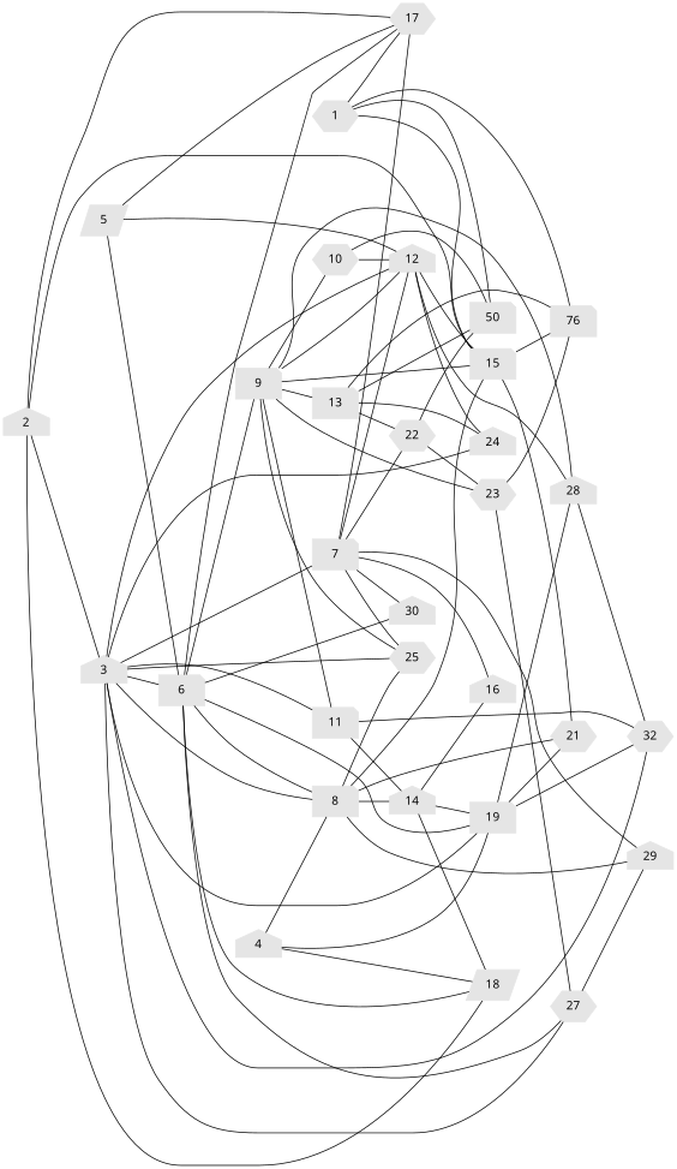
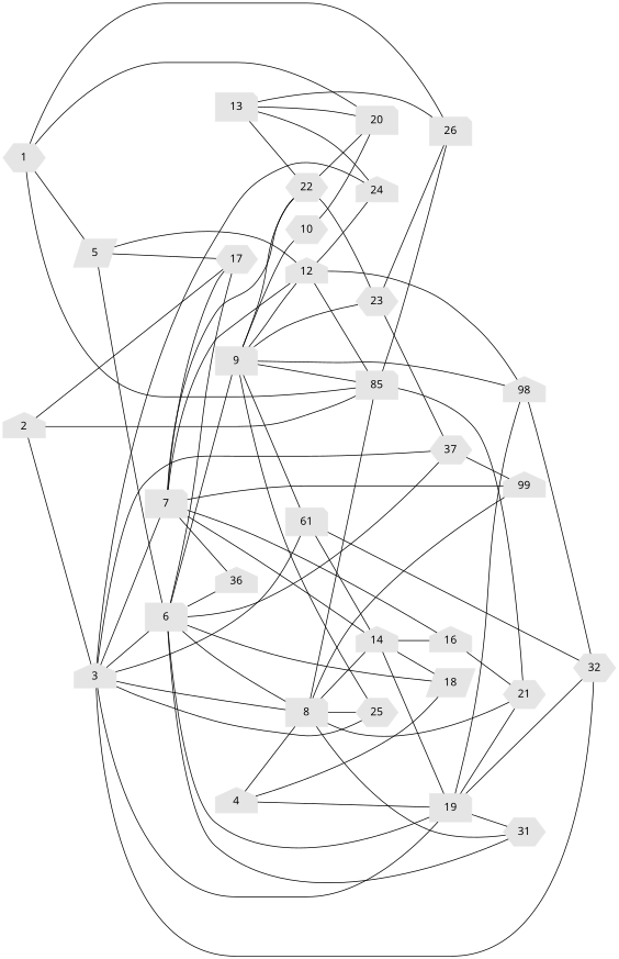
  graph {
    fontname="Noto Sans"
    rankdir=LR
    node [color=gray90 fontname="Noto Sans" shape=hexagon style=filled]
    edge [fontname="Noto Sans" weight=1.0]
    5 [shape=parallelogram]
    1
-   15 [shape=note]
-   20 [shape=note label=50]
-   26 [shape=note label=76]
+   15 [shape=note label=85]
+   20 [shape=note]
+   26 [shape=note]
    17
    6 [shape=note]
    12 [shape=house]
    21
    2 [shape=house]
    3 [shape=house]
    18 [shape=parallelogram]
    7 [shape=note]
    8 [shape=note]
-   11 [shape=note]
+   11 [shape=note label=61]
    19 [shape=note]
    24 [shape=house]
    25
-   27
+   27 [label=37]
    32
-   30 [shape=house]
+   30 [shape=house label=36]
+   31
    9 [shape=note]
    14 [shape=house]
    16 [shape=house]
    22
-   29 [shape=house]
-   28 [shape=house]
+   29 [shape=house label=99]
+   28 [shape=house label=98]
    4 [shape=house]
    23
    10
    13 [shape=note]
    5 -- 17
    5 -- 6
    5 -- 12
-   1 -- 17
+   1 -- 5
    1 -- 15
    1 -- 20
    1 -- 26
    15 -- 26
    15 -- 21
    6 -- 17
    6 -- 18
    6 -- 8
    6 -- 19
    6 -- 27
    6 -- 30 [weight=2.0]
+   6 -- 31
    6 -- 9
    12 -- 15
    12 -- 24 [weight=2.0]
    12 -- 28
    2 -- 15
    2 -- 17
    2 -- 3
-   2 -- 18
    3 -- 6
-   3 -- 12
    3 -- 7
    3 -- 8 [weight=2.0]
    3 -- 11
    3 -- 19
    3 -- 24
    3 -- 25
    3 -- 27
    3 -- 32
    7 -- 17
    7 -- 12
    7 -- 30 [weight=2.0]
-   7 -- 25
+   7 -- 14
    7 -- 16
    7 -- 22
    7 -- 29 [weight=2.0]
    8 -- 15
    8 -- 21
    8 -- 25
+   8 -- 31
    8 -- 14 [weight=2.0]
    8 -- 29
    11 -- 32
    11 -- 14
    19 -- 21
    19 -- 32
+   19 -- 31 [weight=2.0]
    19 -- 28
    27 -- 29
    9 -- 15 [weight=2.0]
    9 -- 12
    9 -- 11
    9 -- 25 [weight=2.0]
-   9 -- 13
+   9 -- 22
    9 -- 28
    9 -- 23
    9 -- 10 [weight=2.0]
    14 -- 18
    14 -- 19
    14 -- 16 [weight=2.0]
+   16 -- 21
    22 -- 20
    22 -- 23
    28 -- 32
    4 -- 18
    4 -- 8
    4 -- 19 [weight=2.0]
    23 -- 26
    23 -- 27
    10 -- 20
-   10 -- 12
    13 -- 20
    13 -- 26
    13 -- 24
    13 -- 22
  }
